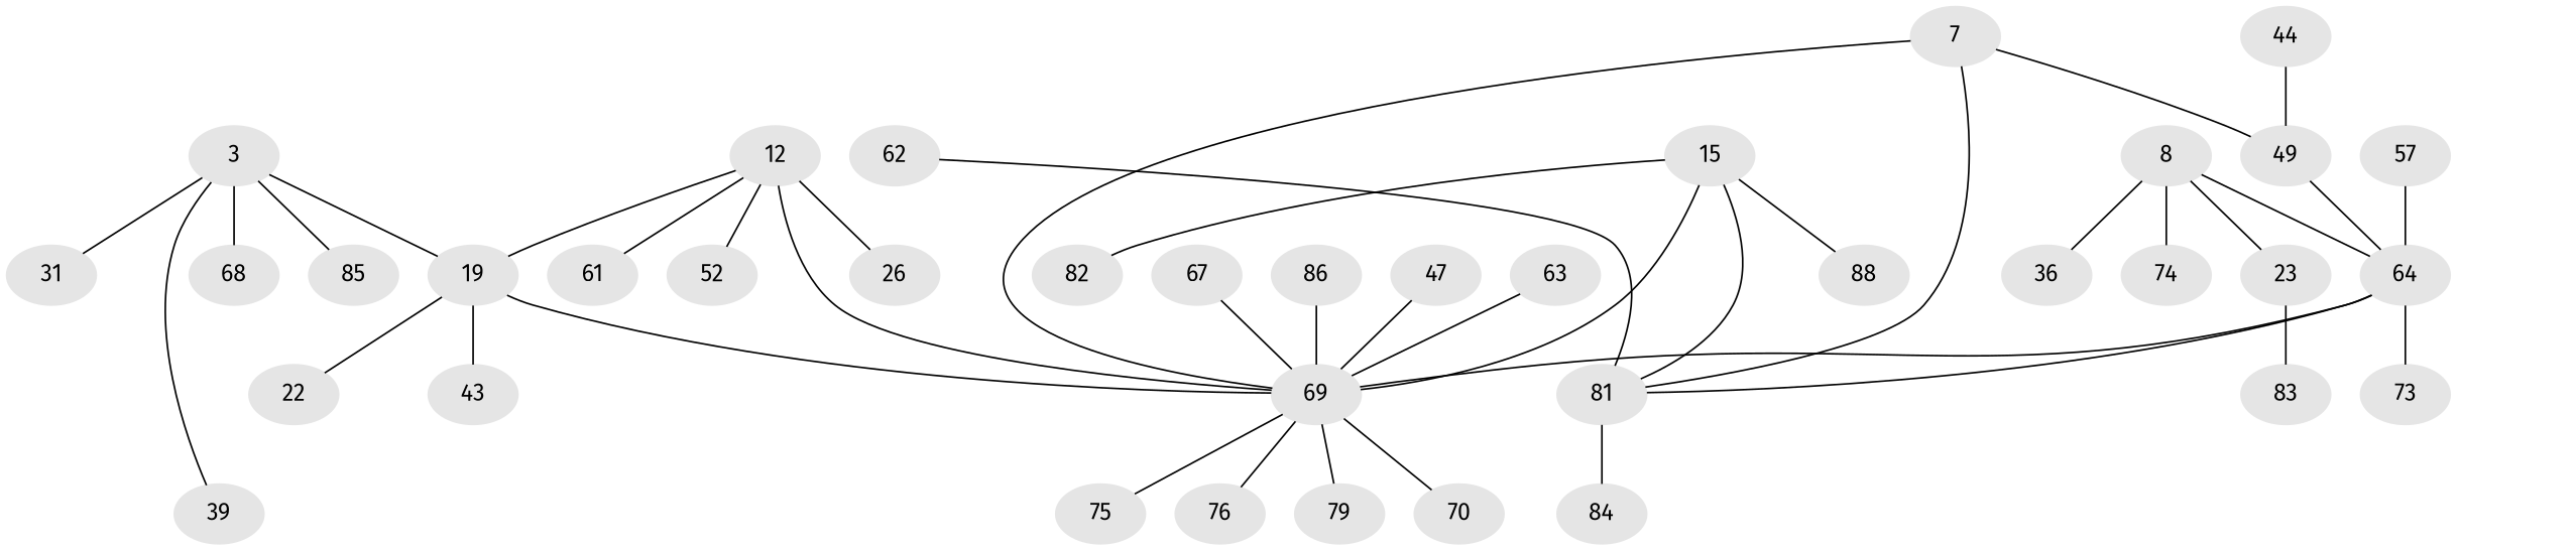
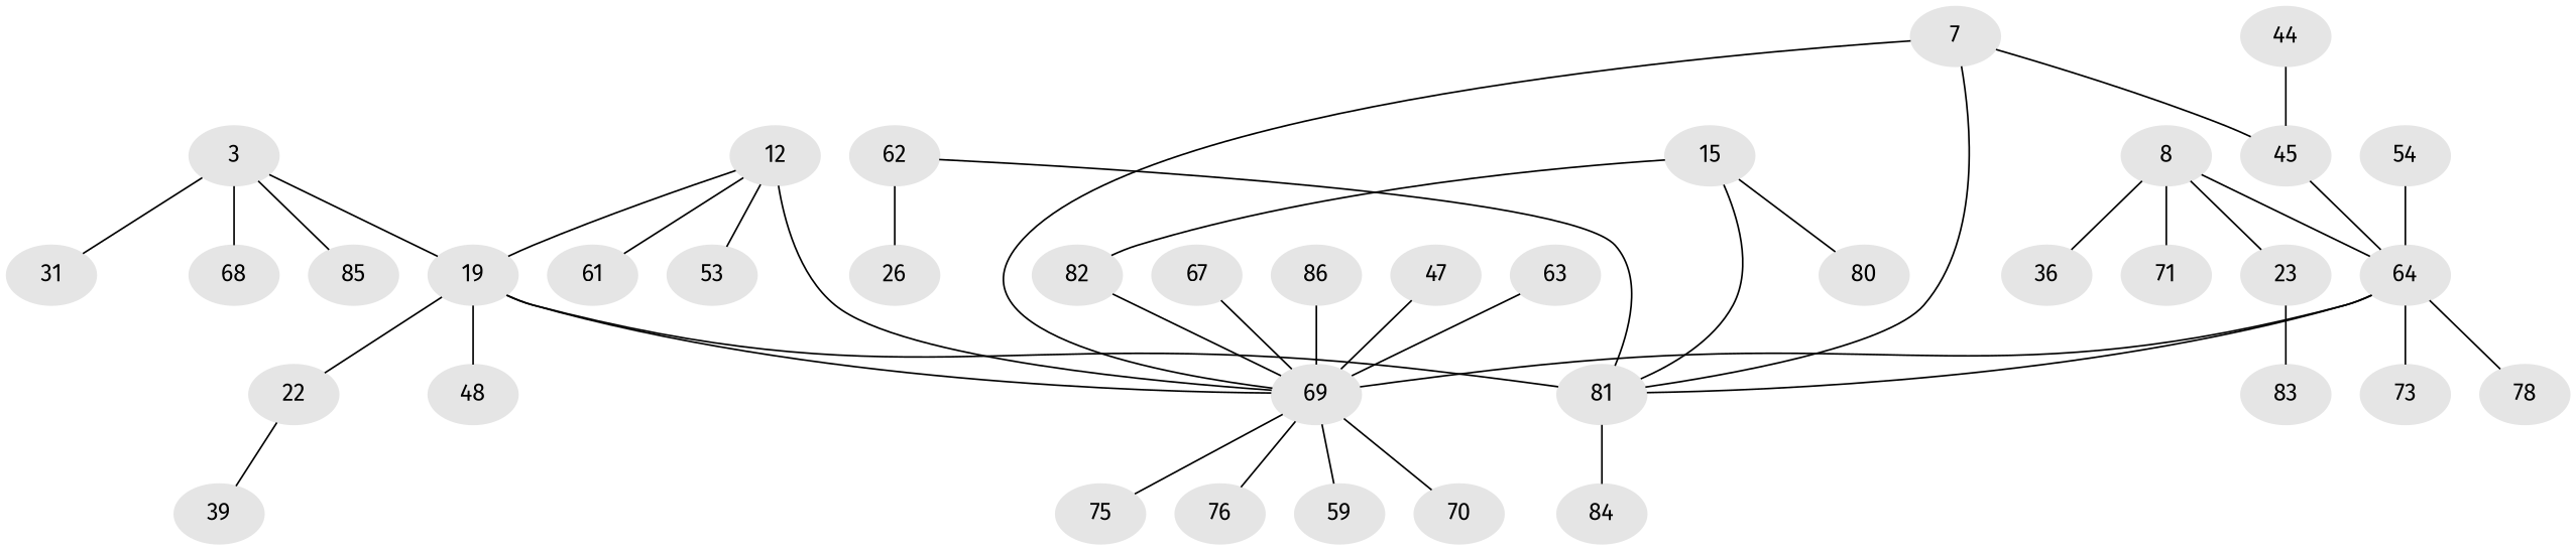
  graph {
    fontname="Fira Sans"
    node [color=gray90 fontname="Fira Sans" style=filled]
    edge [fontname="Fira Sans"]
    3 [super="+1"]
    19 [super="+17"]
    31 [super="+21"]
    n4 [label=39]
    68
    85
    69 [super="+27+30+11+28+16"]
    81 [super="+42+50+56"]
    22
-   48 [label=43]
+   48
    64 [super="+43+39+4"]
    73
+   78 [super="+77"]
    7 [super="+5"]
-   45 [label=49]
+   45
    8 [super="+6"]
    23
    36
-   71 [label=74]
+   71
    70
    75 [super="+74"]
    76
-   79
+   79 [label=59]
    84 [super="+40"]
    83
    12 [super="+10"]
    26
-   53 [label=52]
+   53
    61
    15 [super="+14"]
-   80 [super="+33+34+38+49" label=88]
+   80 [super="+33+34+38+49"]
    82 [super="+41+46+55"]
    44
    47
-   54 [label=57]
+   54
    62
    63
    n38 [label=86 super="+59"]
    67 [super="+57"]
    3 -- 19
    3 -- 31
-   3 -- n4
+   22 -- n4
    3 -- 68
    3 -- 85
    19 -- 69
+   19 -- 81 [weight=4]
    19 -- 22
    19 -- 48
    69 -- 70
    69 -- 75
    69 -- 76
    69 -- 79
    81 -- 84
    64 -- 69 [weight=5]
    64 -- 81
    64 -- 73
+   64 -- 78
    7 -- 69
    7 -- 81
    7 -- 45
    45 -- 64
    8 -- 64
    8 -- 23
    8 -- 36
    8 -- 71
    23 -- 83
    12 -- 19
    12 -- 69 [weight=4]
-   12 -- 26
+   62 -- 26
    12 -- 53
    12 -- 61
-   15 -- 69 [weight=5]
+   82 -- 69 [weight=5]
    15 -- 81
    15 -- 80
    15 -- 82
    44 -- 45
    47 -- 69
    54 -- 64
    62 -- 81
    63 -- 69
    n38 -- 69
    67 -- 69
  }
